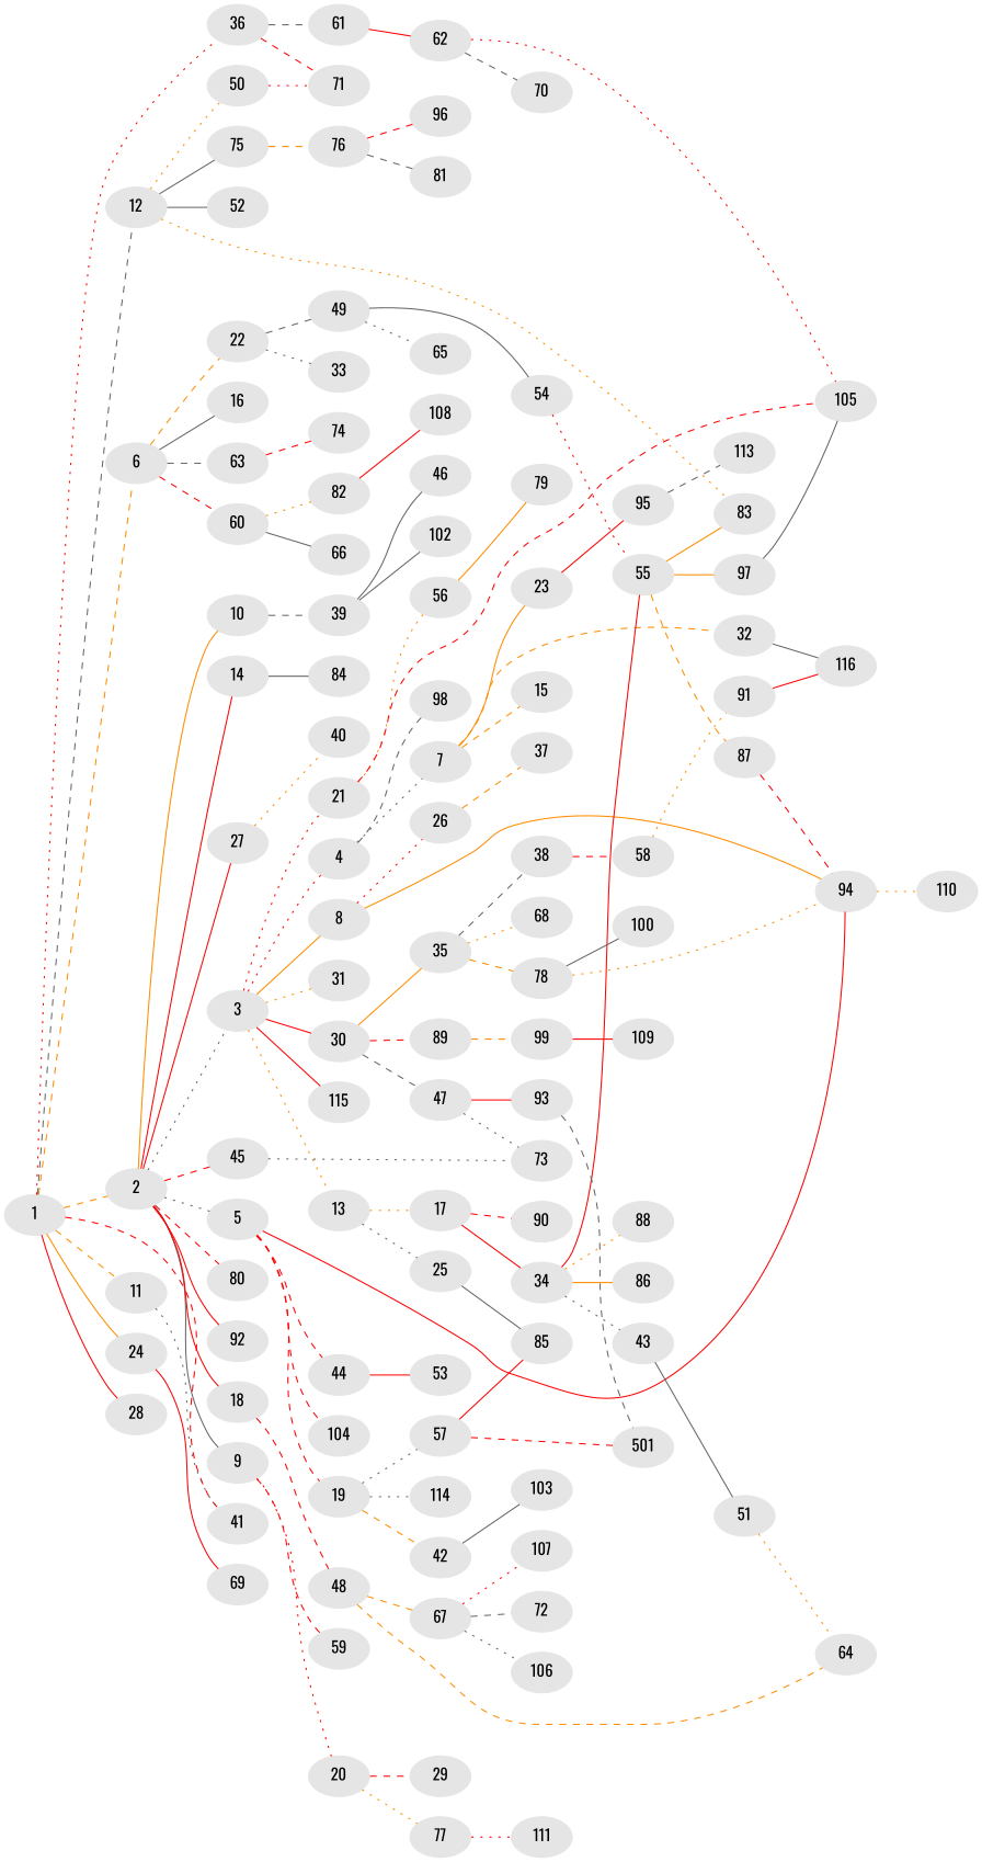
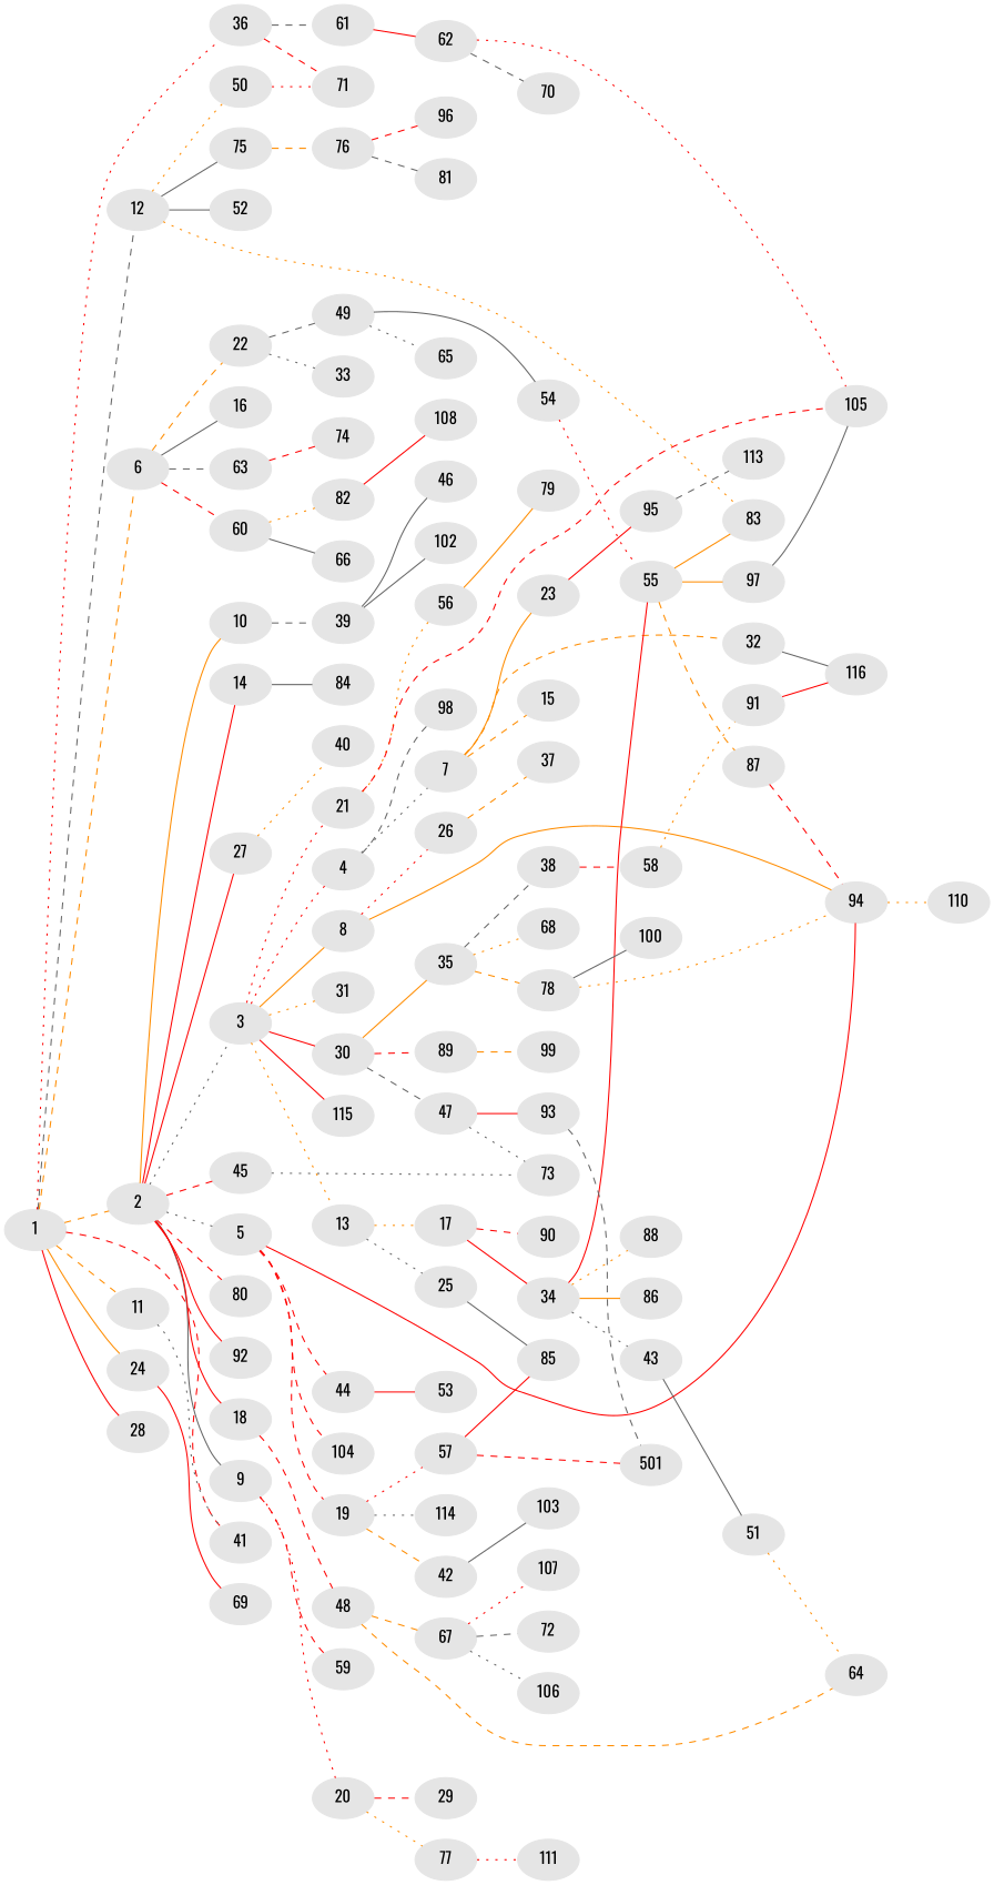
  graph {
    fontname=Oswald
    rankdir=LR
    node [color=gray90 fontname=Oswald style=filled]
    edge [color=red fontname=Oswald style=dashed]
    1
    2
    6
    11
    12
    24
    28
    36
    41
    3
    5
    9
    10
    14
    18
    27
    45
    80
    92
    16
    22
    60
    63
    50
    52
    75
    83
    69
    61
    71
    4
    8
    13
    21
    30
    31
    115
    19
    44
    94
    104
    20
    59
    39
    84
    48
    40
    73
    7
    98
    26
    17
    25
    56
    105
    35
    47
    89
    15
    23
    32
    42
    57
    114
    53
    110
    33
    49
    66
    82
    74
    95
    116
    37
    29
    77
    46
    102
    76
    34
    90
    85
    43
    55
    86
    88
    64
    67
    103
    n90 [label=501]
    111
    79
    54
    65
    113
    38
    68
    78
    93
    99
    51
    87
    97
    58
    100
    62
    91
    72
    106
    107
    108
    70
    81
    96
-   109
    1 -- 2 [color=darkorange]
    1 -- 6 [color=darkorange]
    1 -- 11 [color=darkorange]
    1 -- 12 [color=gray40]
    1 -- 24 [color=darkorange style=solid]
    1 -- 28 [style=solid]
    1 -- 36 [style=dotted]
    1 -- 41
    2 -- 3 [color=gray40 style=dotted]
    2 -- 5 [color=gray40 style=dotted]
    2 -- 9 [color=gray40 style=solid]
    2 -- 10 [color=darkorange style=solid]
    2 -- 14 [style=solid]
    2 -- 18 [style=solid]
    2 -- 27 [style=solid]
    2 -- 45
    2 -- 80
    2 -- 92 [style=solid]
    6 -- 16 [color=gray40 style=solid]
    6 -- 22 [color=darkorange]
    6 -- 60
    6 -- 63 [color=gray40]
    11 -- 41 [color=gray40 style=dotted]
    12 -- 50 [color=darkorange style=dotted]
    12 -- 52 [color=gray40 style=solid]
    12 -- 75 [color=gray40 style=solid]
    12 -- 83 [color=darkorange style=dotted]
    24 -- 69 [style=solid]
    36 -- 61 [color=gray40]
    36 -- 71
    3 -- 4 [style=dotted]
    3 -- 8 [color=darkorange style=solid]
    3 -- 13 [color=darkorange style=dotted]
    3 -- 21 [style=dotted]
    3 -- 30 [style=solid]
    3 -- 31 [color=darkorange style=dotted]
    3 -- 115 [style=solid]
    5 -- 19
    5 -- 44
    5 -- 94 [style=solid]
    5 -- 104
    9 -- 20 [style=dotted]
    9 -- 59
    10 -- 39 [color=gray40]
    14 -- 84 [color=gray40 style=solid]
    18 -- 48
    27 -- 40 [color=darkorange style=dotted]
    45 -- 73 [color=gray40 style=dotted]
    22 -- 33 [color=gray40 style=dotted]
    22 -- 49 [color=gray40]
    60 -- 66 [color=gray40 style=solid]
    60 -- 82 [color=darkorange style=dotted]
    63 -- 74
    50 -- 71 [style=dotted]
    75 -- 76 [color=darkorange]
    61 -- 62 [style=solid]
    4 -- 7 [color=gray40 style=dotted]
    4 -- 98 [color=gray40]
    8 -- 94 [color=darkorange style=solid]
    8 -- 26 [style=dotted]
    13 -- 17 [color=darkorange style=dotted]
    13 -- 25 [color=gray40 style=dotted]
    21 -- 56 [color=darkorange style=dotted]
    21 -- 105
    30 -- 35 [color=darkorange style=solid]
    30 -- 47 [color=gray40]
    30 -- 89
    19 -- 42 [color=darkorange]
-   19 -- 57 [color=gray40 style=dotted]
+   19 -- 57 [style=dotted]
    19 -- 114 [color=gray40 style=dotted]
    44 -- 53 [style=solid]
    94 -- 110 [color=darkorange style=dotted]
    20 -- 29
    20 -- 77 [color=darkorange style=dotted]
    39 -- 46 [color=gray40 style=solid]
    39 -- 102 [color=gray40 style=solid]
    48 -- 64 [color=darkorange]
    48 -- 67 [color=darkorange]
    7 -- 15 [color=darkorange]
    7 -- 23 [color=darkorange style=solid]
    7 -- 32 [color=darkorange]
    26 -- 37 [color=darkorange]
    17 -- 34 [style=solid]
    17 -- 90
    25 -- 85 [color=gray40 style=solid]
    56 -- 79 [color=darkorange style=solid]
    35 -- 38 [color=gray40]
    35 -- 68 [color=darkorange style=dotted]
    35 -- 78 [color=darkorange]
    47 -- 73 [color=gray40 style=dotted]
    47 -- 93 [style=solid]
    89 -- 99 [color=darkorange]
    23 -- 95 [style=solid]
    32 -- 116 [color=gray40 style=solid]
    42 -- 103 [color=gray40 style=solid]
    57 -- 85 [style=solid]
    57 -- n90
    49 -- 54 [color=gray40 style=solid]
    49 -- 65 [color=gray40 style=dotted]
    82 -- 108 [style=solid]
    95 -- 113 [color=gray40]
    77 -- 111 [style=dotted]
    76 -- 81 [color=gray40]
    76 -- 96
    34 -- 43 [color=gray40 style=dotted]
    34 -- 55 [style=solid]
    34 -- 86 [color=darkorange style=solid]
    34 -- 88 [color=darkorange style=dotted]
    43 -- 51 [color=gray40 style=solid]
    55 -- 83 [color=darkorange style=solid]
    55 -- 87 [color=darkorange]
    55 -- 97 [color=darkorange style=solid]
    67 -- 72 [color=gray40]
    67 -- 106 [color=gray40 style=dotted]
    67 -- 107 [style=dotted]
    54 -- 55 [style=dotted]
    38 -- 58
    78 -- 94 [color=darkorange style=dotted]
    78 -- 100 [color=gray40 style=solid]
    93 -- n90 [color=gray40]
-   99 -- 109 [style=solid]
    51 -- 64 [color=darkorange style=dotted]
    87 -- 94
    97 -- 105 [color=gray40 style=solid]
    58 -- 91 [color=darkorange style=dotted]
    62 -- 105 [style=dotted]
    62 -- 70 [color=gray40]
    91 -- 116 [style=solid]
  }
